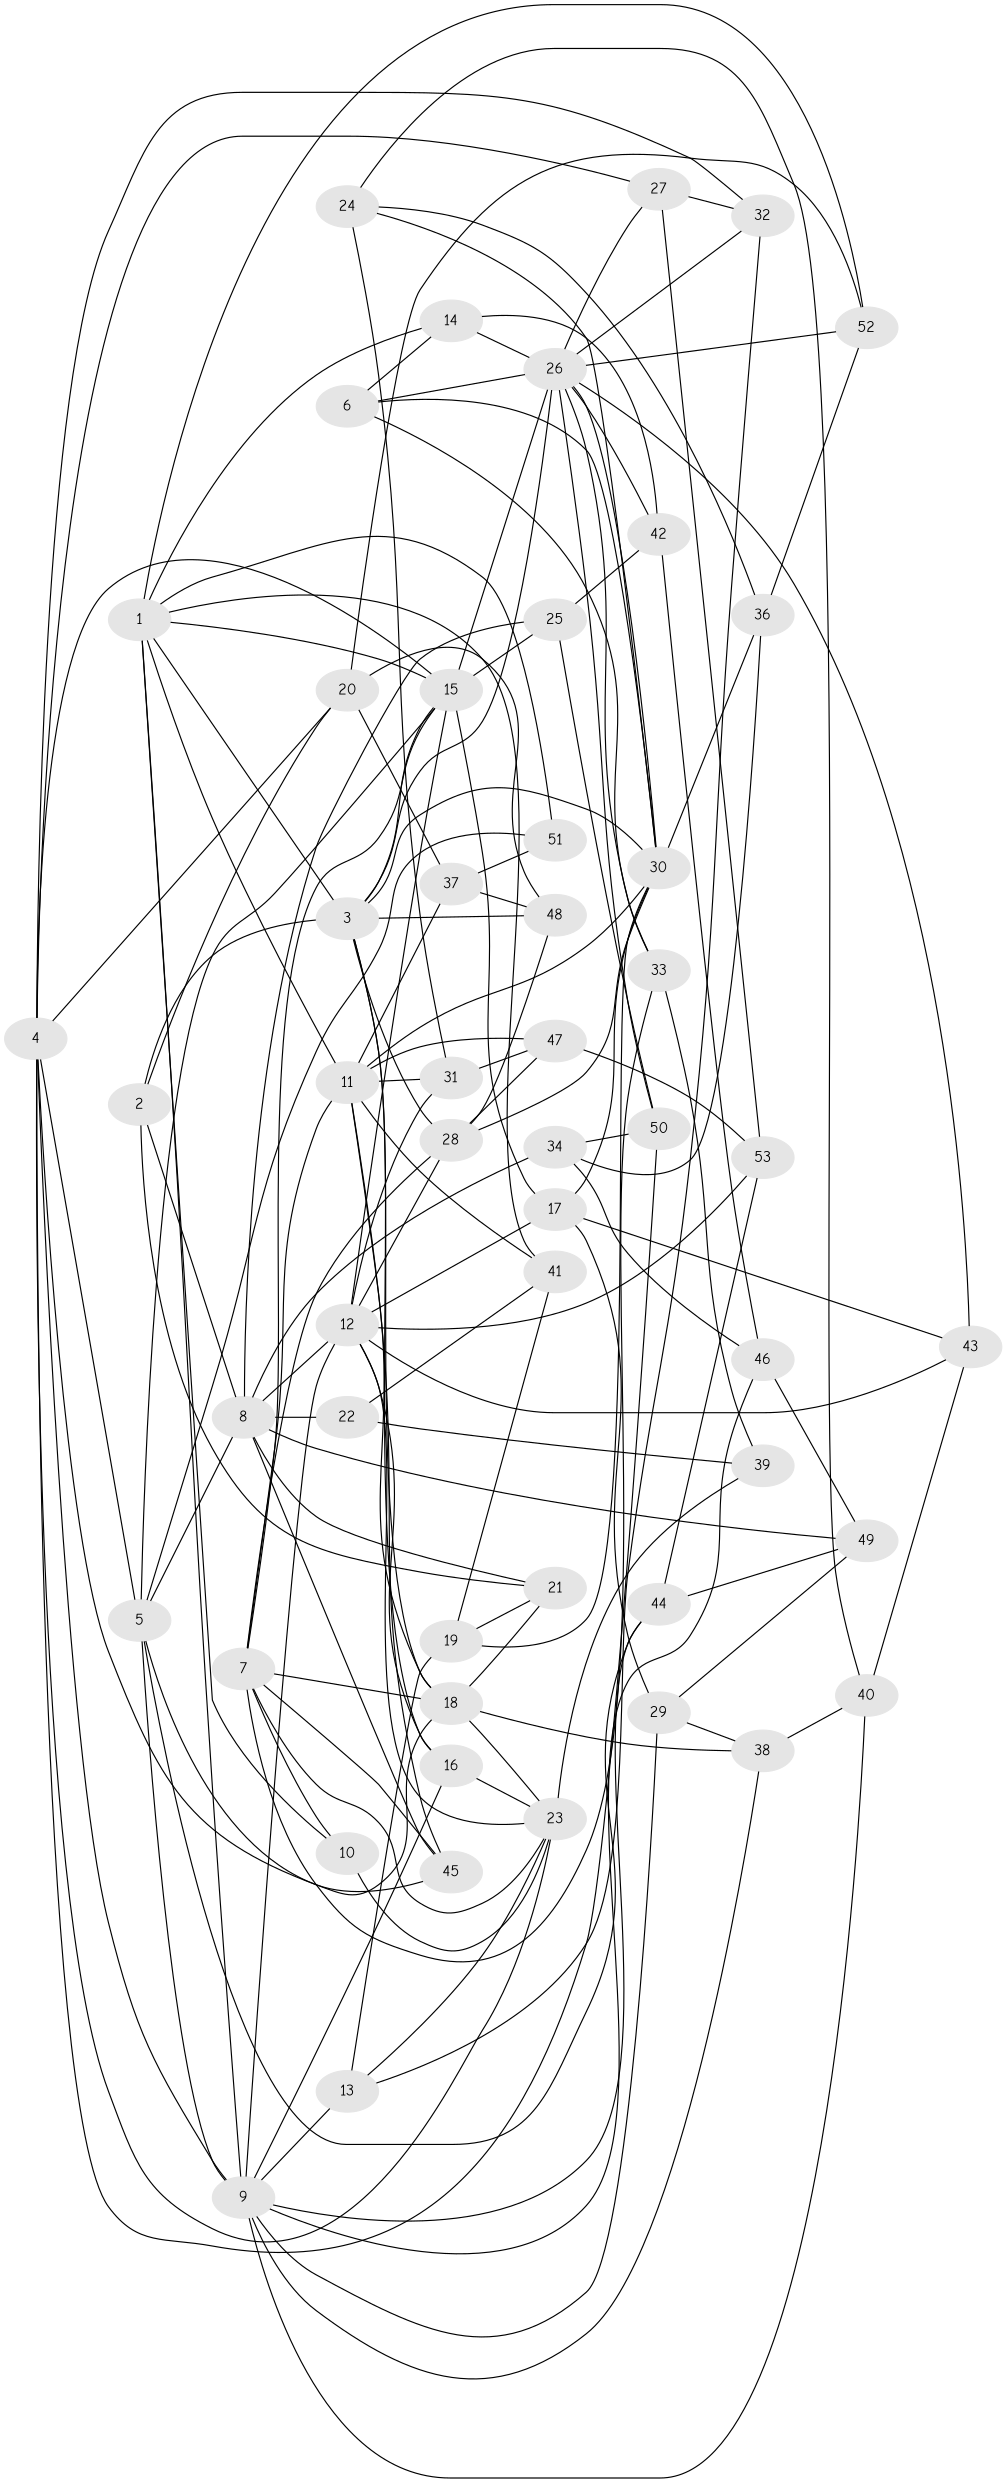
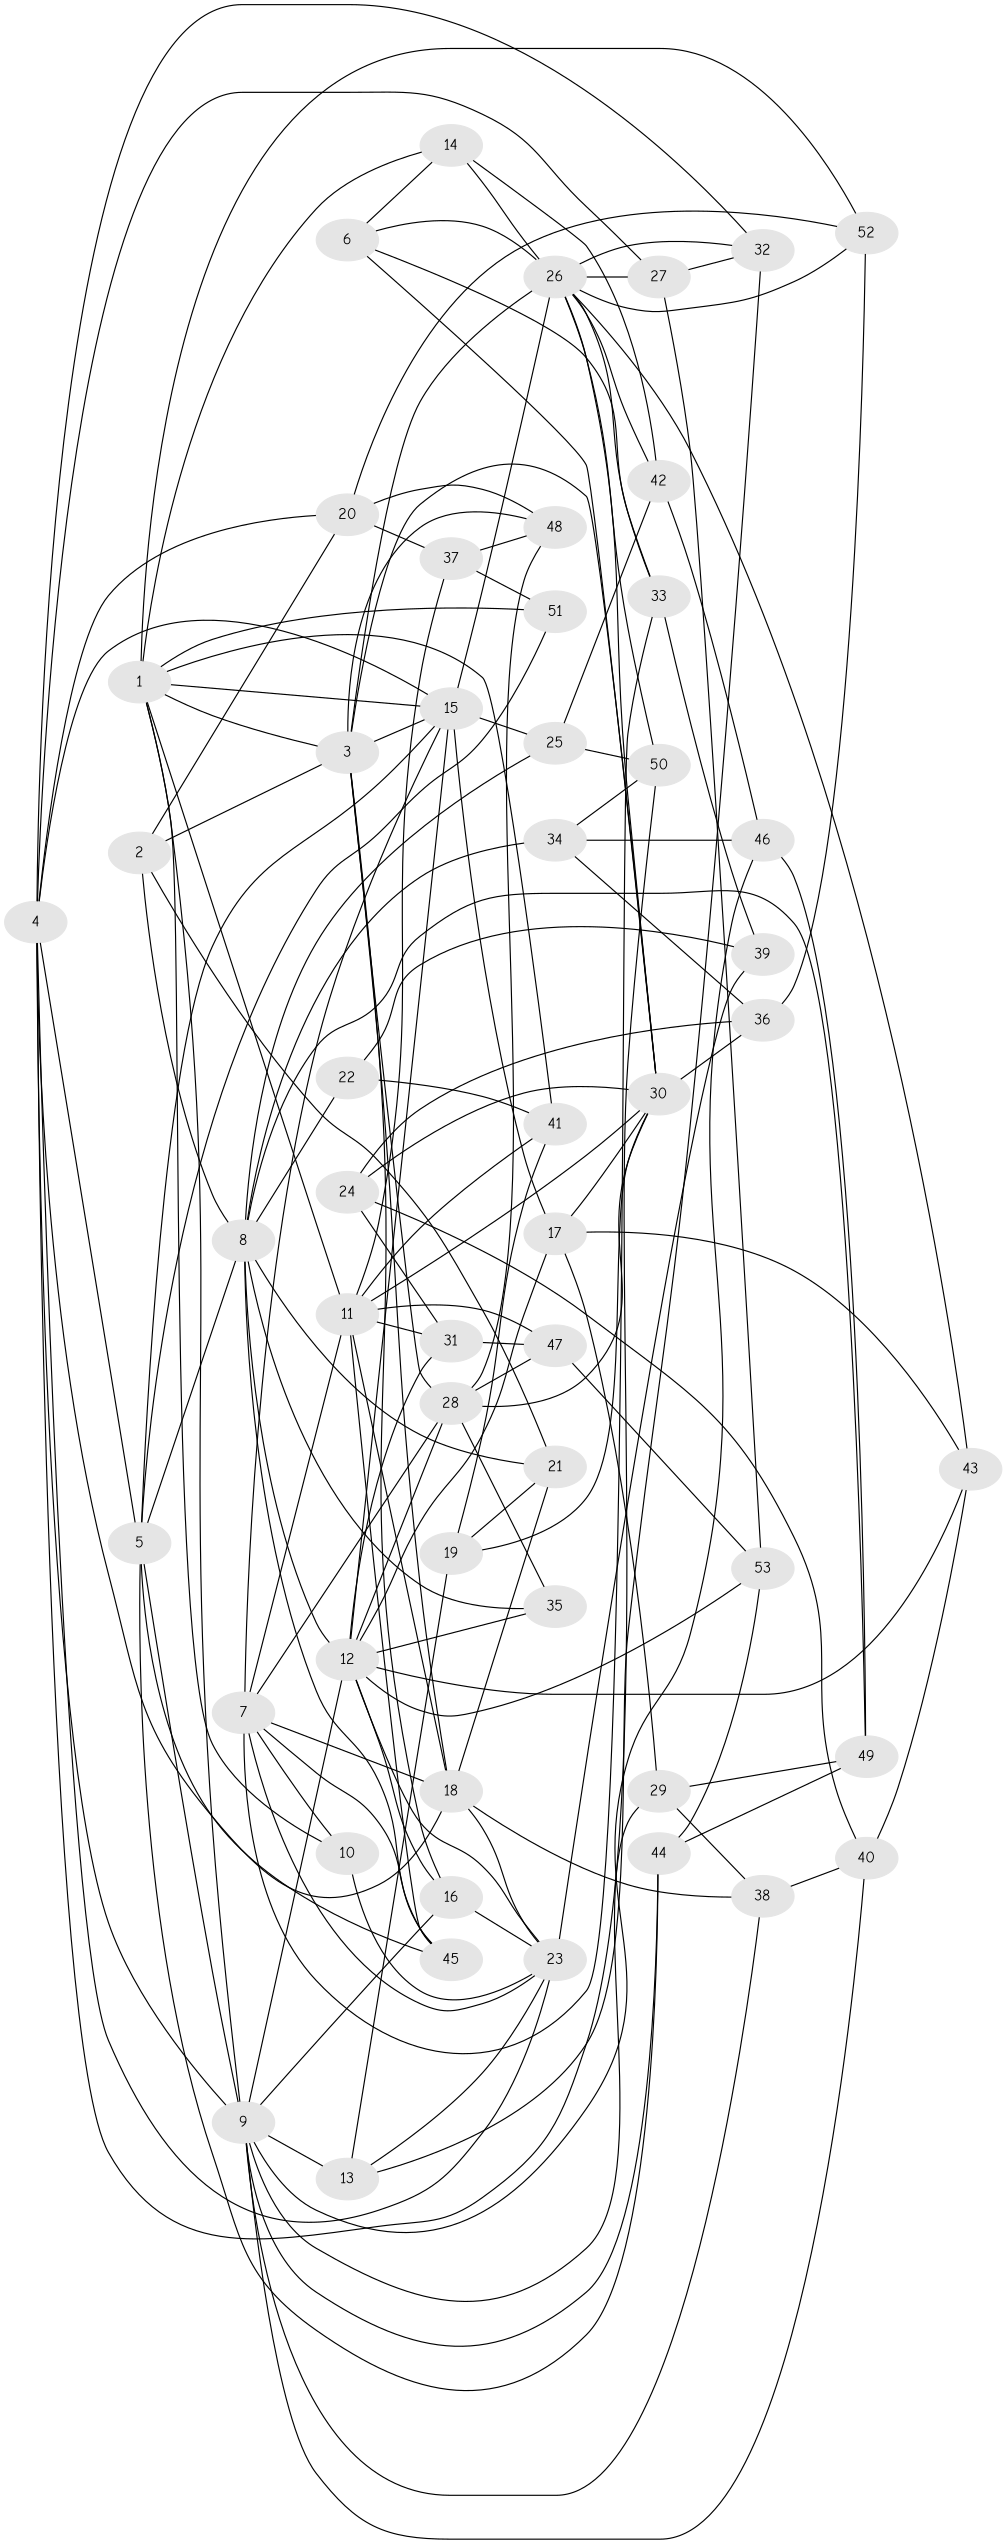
  graph {
    fontname="Comic Neue"
    rankdir=LR
    node [color=gray90 fontname="Comic Neue" style=filled]
    edge [fontname="Comic Neue" weight=1.0]
    1
    3
    9
    10
    11
    14
    15
    41
    51
    52
    16
    18
    26
    28
    30
    48
    44
    12
    13
    29
    38
    40
    46
    23
    45
    31
    37
    47
    42
    25
    17
    2
    8
    20
    21
    22
    34
+   35
    49
    27
    32
    50
    33
    43
    36
    4
    5
    7
    39
    53
    6
    19
    24
    1 -- 3
    1 -- 9
    1 -- 10
    1 -- 11
    1 -- 14
    1 -- 15
    1 -- 41
    1 -- 51 [weight=2.0]
    1 -- 52
    3 -- 15
    3 -- 16
    3 -- 18 [weight=2.0]
    3 -- 26
    3 -- 28
    3 -- 30
    3 -- 48
    9 -- 16
    9 -- 44
    9 -- 12
    9 -- 13
    9 -- 29
    9 -- 38
    9 -- 40
    9 -- 46
    10 -- 23 [weight=2.0]
    11 -- 41
    11 -- 18
    11 -- 30
    11 -- 45
    11 -- 31
    11 -- 37
    11 -- 47
    14 -- 26
    14 -- 42
    15 -- 26
    15 -- 25
    15 -- 17
    16 -- 23
    18 -- 38
    18 -- 23 [weight=3.0]
    18 -- 21
    26 -- 52
    26 -- 30
    26 -- 42
    26 -- 27
    26 -- 32
    26 -- 50
    26 -- 33
    26 -- 43
    28 -- 30
    28 -- 48
    28 -- 47
+   28 -- 35
    30 -- 36
    44 -- 49
    44 -- 53
    12 -- 15
    12 -- 16
    12 -- 28 [weight=2.0]
    12 -- 23
    12 -- 31
    12 -- 17
+   12 -- 35
    12 -- 43
    12 -- 53
    13 -- 23
    13 -- 32
    13 -- 19
    29 -- 38
    29 -- 49
    38 -- 40
    40 -- 43
    46 -- 49
    23 -- 39 [weight=2.0]
    31 -- 47
    37 -- 51
    37 -- 48
    47 -- 53
    42 -- 46
    25 -- 42
    25 -- 50
    17 -- 30 [weight=2.0]
    17 -- 29
    17 -- 43
    2 -- 3
    2 -- 8
    2 -- 20
    2 -- 21
    8 -- 12
    8 -- 45
    8 -- 25
    8 -- 21
    8 -- 22 [weight=2.0]
    8 -- 34
+   8 -- 35 [weight=2.0]
    8 -- 49
    20 -- 52
    20 -- 48
    20 -- 37
    22 -- 41
    22 -- 39
    34 -- 46
    34 -- 50
    34 -- 36
    27 -- 32
    27 -- 53
    33 -- 39
    36 -- 52
    4 -- 9
    4 -- 15 [weight=2.0]
    4 -- 18
    4 -- 23
    4 -- 20
    4 -- 27
    4 -- 32
    4 -- 50
    4 -- 5
    5 -- 9 [weight=2.0]
    5 -- 15
    5 -- 51
    5 -- 44
    5 -- 45
    5 -- 8
    7 -- 10
    7 -- 11 [weight=2.0]
    7 -- 15
    7 -- 18
    7 -- 28
    7 -- 23
    7 -- 45
    7 -- 33
    6 -- 14
    6 -- 26
    6 -- 30
    6 -- 33
    19 -- 41
    19 -- 30
    19 -- 21
    24 -- 30
    24 -- 40
    24 -- 31
    24 -- 36
  }
